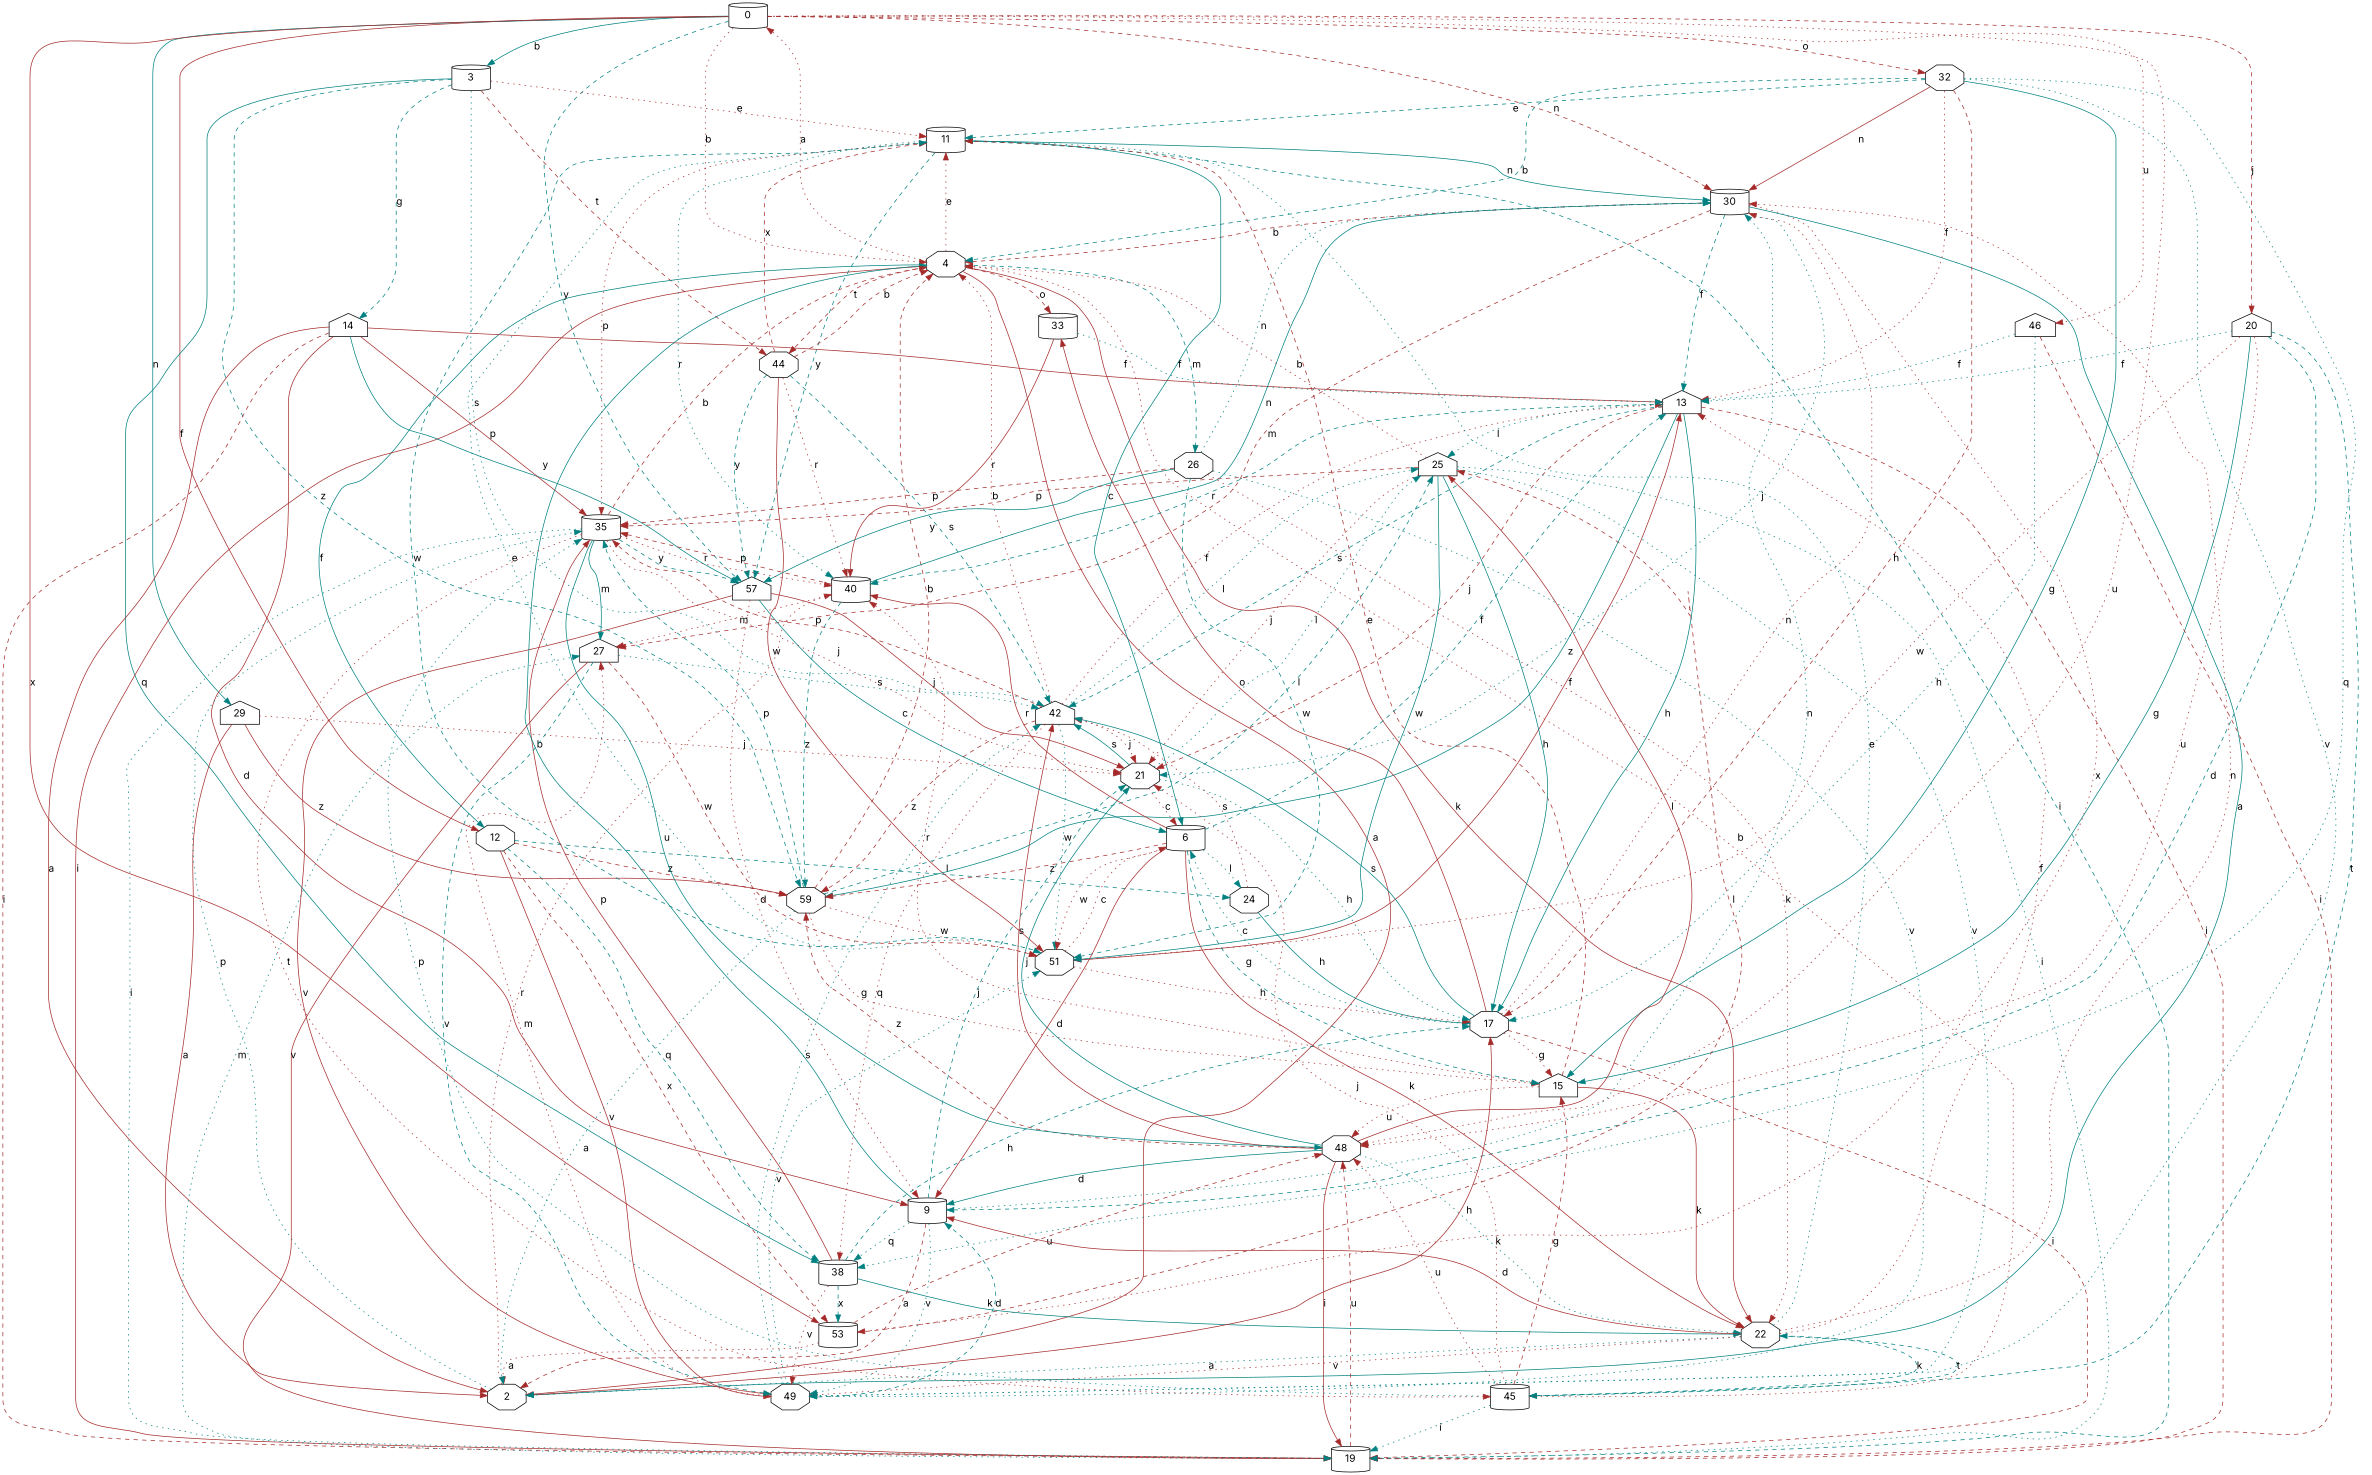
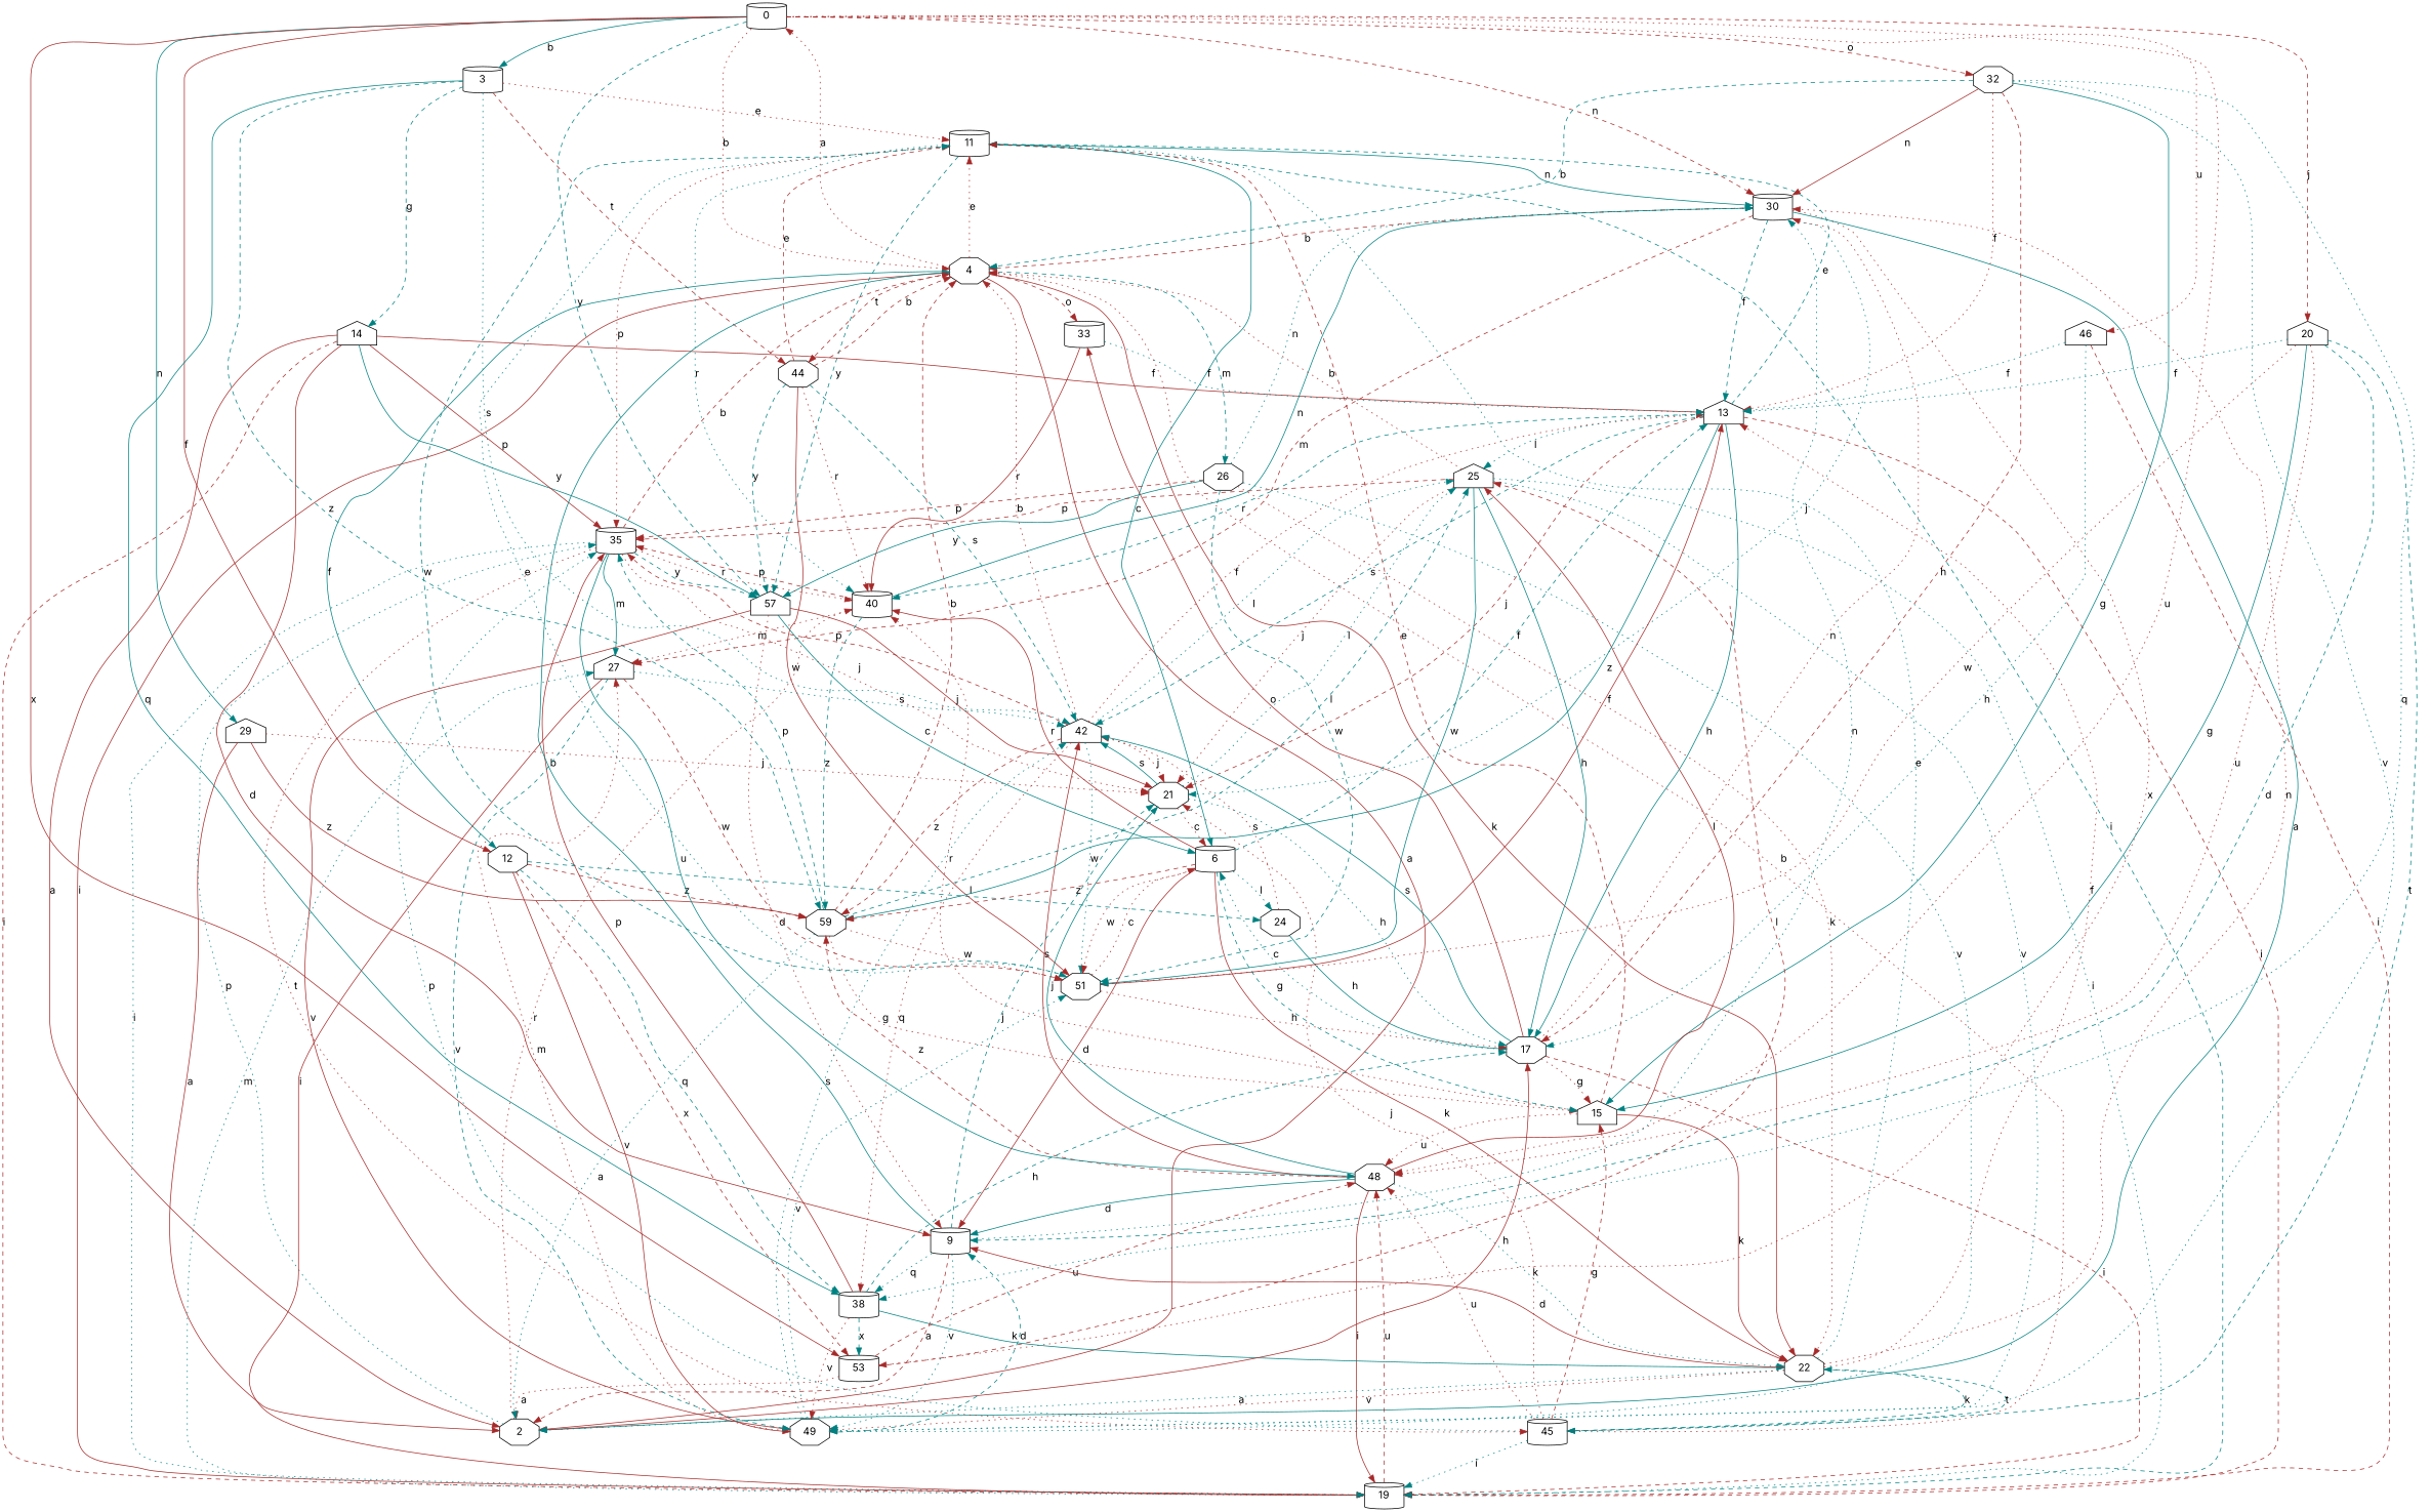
  strict digraph {
    fontname=Inter
    node [fontname=Inter shape=octagon]
    edge [color=brown fontname=Inter style=dotted]
    0 [shape=cylinder]
    3 [shape=cylinder]
    4
    12
    20 [shape=house]
    29 [shape=house]
    30 [shape=cylinder]
    32
    46 [shape=house]
    48
    53 [shape=cylinder]
    57 [shape=house]
    11 [shape=cylinder]
    14 [shape=house]
    38 [shape=cylinder]
    42 [shape=house]
    44
    59
    2
    19 [shape=cylinder]
    22
    26
    33 [shape=cylinder]
    24
    49
    9 [shape=cylinder]
    13 [shape=house]
    15 [shape=house]
    51
    45 [shape=cylinder]
    21
    27 [shape=house]
    17
    40 [shape=cylinder]
    35 [shape=cylinder]
    25 [shape=house]
    6 [shape=cylinder]
    0 -> 3 [color=teal label=b style=solid]
    0 -> 4 [label=b]
    0 -> 12 [label=f style=solid]
    0 -> 20 [label=j style=dashed]
    0 -> 29 [color=teal label=n style=solid]
    0 -> 30 [label=n style=dashed]
    0 -> 32 [label=o style=dashed]
    0 -> 46 [label=u]
    0 -> 48 [label=u]
    0 -> 53 [label=x style=solid]
    0 -> 57 [color=teal label=y style=dashed]
    3 -> 11 [label=e]
    3 -> 14 [color=teal label=g style=dashed]
    3 -> 38 [color=teal label=q style=solid]
    3 -> 42 [color=teal label=s]
    3 -> 44 [label=t style=dashed]
    3 -> 59 [color=teal label=z style=dashed]
    4 -> 0 [label=a]
    4 -> 12 [color=teal label=f style=solid]
    4 -> 11 [label=e]
    4 -> 44 [label=t style=dashed]
    4 -> 2 [label=a style=solid]
    4 -> 19 [label=i style=solid]
    4 -> 22 [label=k style=solid]
    4 -> 26 [color=teal label=m style=dashed]
    4 -> 33 [label=o style=dashed]
    12 -> 53 [label=x style=dashed]
    12 -> 38 [color=teal label=q style=dashed]
    12 -> 59 [label=z style=dashed]
    12 -> 24 [color=teal label=l style=dashed]
    12 -> 49 [label=v style=solid]
    20 -> 48 [label=u]
    20 -> 9 [color=teal label=d style=dashed]
    20 -> 13 [color=teal label=f]
    20 -> 15 [color=teal label=g style=solid]
    20 -> 51 [label=w]
    20 -> 45 [color=teal label=t style=dashed]
    29 -> 59 [label=z style=solid]
    29 -> 2 [label=a style=solid]
    29 -> 21 [label=j]
    30 -> 4 [label=b style=dashed]
    30 -> 53 [label=x]
    30 -> 2 [color=teal label=a style=solid]
    30 -> 13 [color=teal label=f style=dashed]
    30 -> 21 [color=teal label=j]
    30 -> 27 [label=m style=dashed]
    32 -> 4 [color=teal label=b style=dashed]
    32 -> 30 [label=n style=solid]
-   32 -> 11 [color=teal label=e style=dashed]
+   13 -> 11 [color=teal label=e style=dashed]
    32 -> 38 [color=teal label=q]
    32 -> 49 [color=teal label=v]
    32 -> 13 [label=f]
    32 -> 15 [color=teal label=g style=solid]
    32 -> 17 [label=h style=dashed]
    46 -> 19 [label=i style=dashed]
    46 -> 13 [color=teal label=f]
    46 -> 17 [color=teal label=h]
    48 -> 42 [label=s style=solid]
    48 -> 59 [label=z style=dashed]
    48 -> 19 [label=i style=solid]
    48 -> 22 [color=teal label=k]
    48 -> 9 [color=teal label=d style=solid]
    48 -> 21 [color=teal label=j style=solid]
    48 -> 25 [label=l style=solid]
    53 -> 48 [label=u style=dashed]
    53 -> 2 [label=a]
    53 -> 25 [label=l style=dashed]
    57 -> 49 [label=v style=solid]
    57 -> 9 [label=d]
    57 -> 21 [label=j style=solid]
    57 -> 6 [color=teal label=c style=solid]
    11 -> 30 [color=teal label=n style=solid]
    11 -> 57 [color=teal label=y style=dashed]
    11 -> 19 [color=teal label=i style=dashed]
    11 -> 51 [color=teal label=w style=dashed]
    11 -> 40 [color=teal label=r]
    11 -> 35 [label=p]
    11 -> 6 [color=teal label=c style=solid]
    14 -> 57 [color=teal label=y style=solid]
    14 -> 2 [label=a style=solid]
    14 -> 19 [label=i style=dashed]
    14 -> 9 [label=d style=solid]
    14 -> 13 [label=f style=solid]
    14 -> 35 [label=p style=solid]
    38 -> 53 [color=teal label=x style=dashed]
    38 -> 22 [color=teal label=k style=solid]
    38 -> 49 [label=v]
    38 -> 17 [color=teal label=h style=dashed]
    38 -> 35 [label=p style=solid]
    42 -> 4 [label=b]
    42 -> 38 [label=q]
    42 -> 59 [label=z style=dashed]
    42 -> 13 [label=f]
    42 -> 51 [color=teal label=w]
    42 -> 21 [label=j]
    42 -> 35 [label=p style=dashed]
    42 -> 25 [color=teal label=l]
    44 -> 4 [label=b style=dashed]
    44 -> 57 [color=teal label=y style=dashed]
-   44 -> 11 [label=x style=dashed]
+   44 -> 11 [label=e style=dashed]
    44 -> 42 [color=teal label=s style=dashed]
    44 -> 51 [label=w style=solid]
    44 -> 40 [label=r]
    59 -> 4 [label=b style=dashed]
    59 -> 2 [color=teal label=a]
    59 -> 15 [label=g]
    59 -> 51 [label=w]
    59 -> 35 [color=teal label=p style=dashed]
    59 -> 25 [color=teal label=l style=dashed]
    2 -> 17 [label=h style=solid]
    2 -> 40 [label=r]
    2 -> 35 [color=teal label=p]
    19 -> 48 [label=u style=dashed]
    19 -> 27 [color=teal label=m]
    22 -> 30 [label=n]
    22 -> 11 [color=teal label=e]
    22 -> 2 [color=teal label=a]
    22 -> 49 [label=v]
    22 -> 9 [label=d style=solid]
    22 -> 13 [label=f]
    22 -> 45 [color=teal label=t style=dashed]
    26 -> 30 [color=teal label=n]
    26 -> 57 [color=teal label=y style=solid]
    26 -> 22 [label=k]
    26 -> 49 [color=teal label=v]
    26 -> 51 [color=teal label=w style=dashed]
    26 -> 35 [label=p style=dashed]
    33 -> 13 [color=teal label=f]
    33 -> 40 [label=r style=solid]
    24 -> 42 [label=s]
    24 -> 17 [color=teal label=h style=solid]
    49 -> 42 [color=teal label=s]
    49 -> 9 [color=teal label=d style=dashed]
    49 -> 51 [color=teal label=v]
    49 -> 27 [label=m]
    9 -> 4 [color=teal label=b style=solid]
    9 -> 30 [color=teal label=n]
    9 -> 38 [color=teal label=q]
    9 -> 2 [label=a style=dashed]
    9 -> 49 [color=teal label=v]
    9 -> 21 [color=teal label=j style=dashed]
    13 -> 42 [color=teal label=s style=dashed]
    13 -> 59 [color=teal label=z style=solid]
    13 -> 19 [label=i style=dashed]
    13 -> 21 [label=j style=dashed]
    13 -> 17 [color=teal label=h style=solid]
    13 -> 40 [color=teal label=r style=dashed]
    13 -> 25 [color=teal label=l]
    15 -> 48 [label=u]
    15 -> 11 [label=e style=dashed]
    15 -> 22 [label=k style=solid]
    15 -> 40 [label=r]
    51 -> 11 [color=teal label=e]
    51 -> 13 [label=f style=solid]
    51 -> 17 [label=h]
    51 -> 6 [label=c]
    45 -> 4 [label=b]
    45 -> 48 [label=u]
    45 -> 19 [color=teal label=i]
    45 -> 22 [color=teal label=k style=dashed]
    45 -> 15 [label=g style=dashed]
    45 -> 21 [label=j]
    45 -> 35 [color=teal label=p]
    21 -> 42 [color=teal label=s style=solid]
    21 -> 17 [color=teal label=h]
    21 -> 25 [color=teal label=l]
    21 -> 6 [label=c]
    27 -> 42 [color=teal label=s]
-   27 -> 19 [label=v style=solid]
+   27 -> 19 [label=i style=solid]
    27 -> 49 [color=teal label=v style=dashed]
    27 -> 51 [label=w style=dashed]
    17 -> 30 [label=n]
    17 -> 42 [color=teal label=s style=solid]
    17 -> 19 [label=i style=dashed]
    17 -> 33 [label=o style=solid]
    17 -> 15 [label=g]
    17 -> 6 [color=teal label=c]
    40 -> 30 [color=teal label=n style=solid]
    40 -> 59 [color=teal label=z style=dashed]
    40 -> 27 [label=m]
    40 -> 35 [label=p style=dashed]
    35 -> 4 [label=b style=dashed]
    35 -> 48 [color=teal label=u style=solid]
    35 -> 57 [color=teal label=y style=dashed]
    35 -> 19 [color=teal label=i]
    35 -> 45 [label=t]
    35 -> 21 [label=j]
    35 -> 27 [color=teal label=m style=solid]
    35 -> 40 [label=r]
    25 -> 4 [label=b]
    25 -> 19 [color=teal label=i]
    25 -> 49 [color=teal label=v]
    25 -> 51 [color=teal label=w style=solid]
    25 -> 21 [label=j]
    25 -> 17 [color=teal label=h style=solid]
    25 -> 35 [label=p style=dashed]
    6 -> 59 [label=z style=dashed]
    6 -> 22 [label=k style=solid]
    6 -> 24 [color=teal label=l]
    6 -> 9 [label=d style=solid]
    6 -> 13 [color=teal label=f style=dashed]
    6 -> 15 [color=teal label=g style=dashed]
    6 -> 51 [label=w]
    6 -> 40 [label=r style=solid]
  }
